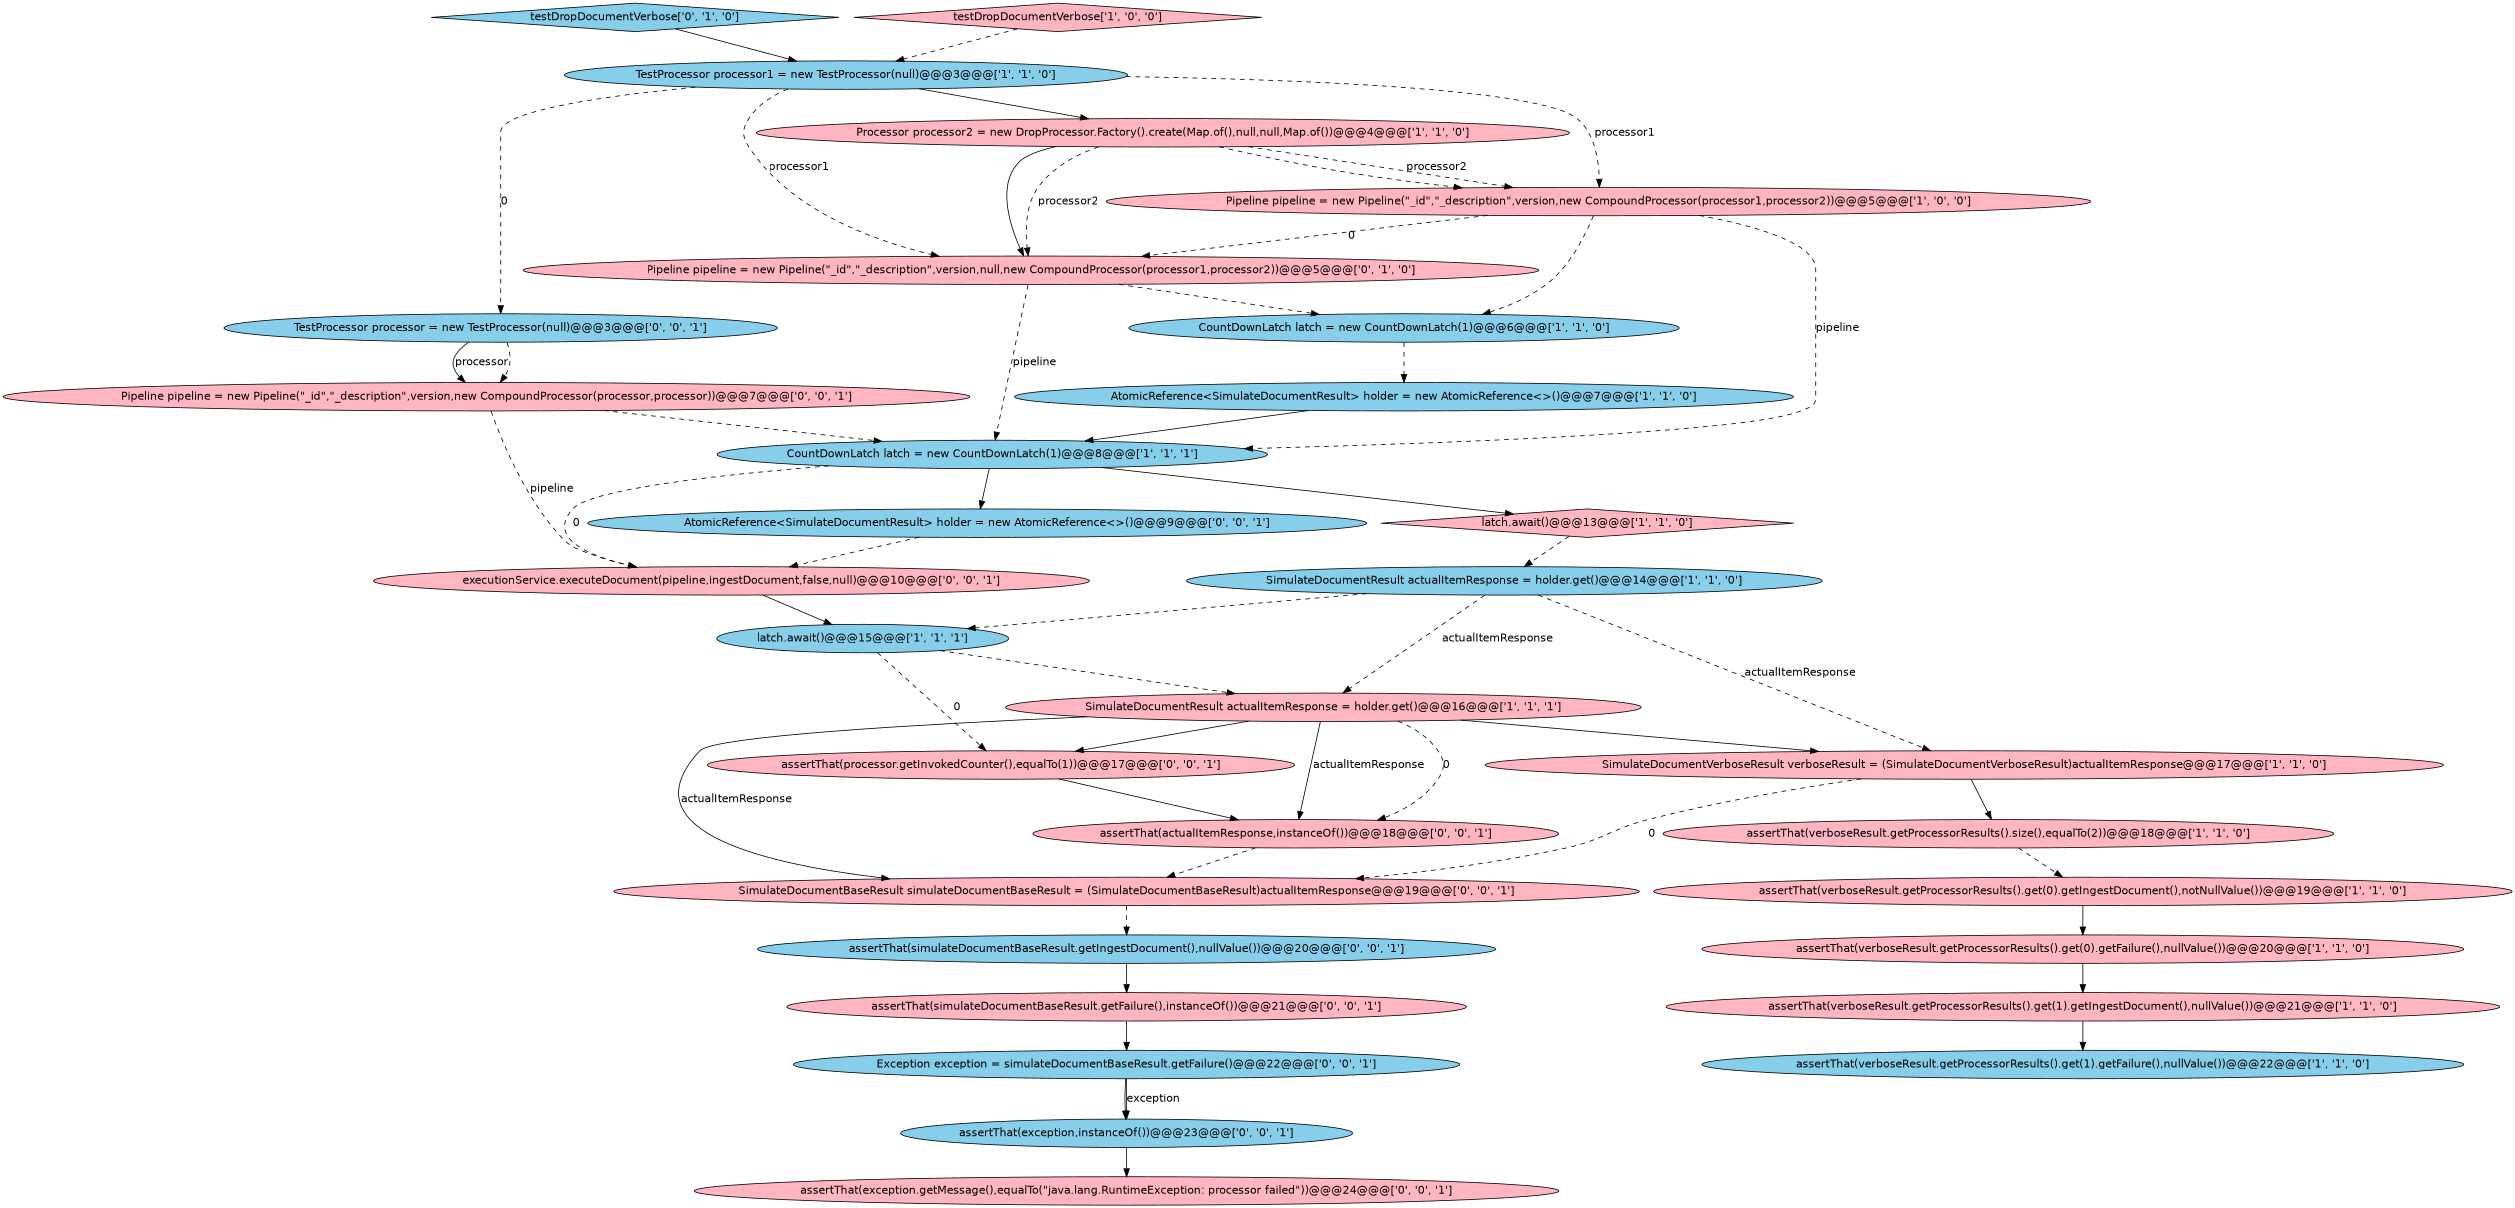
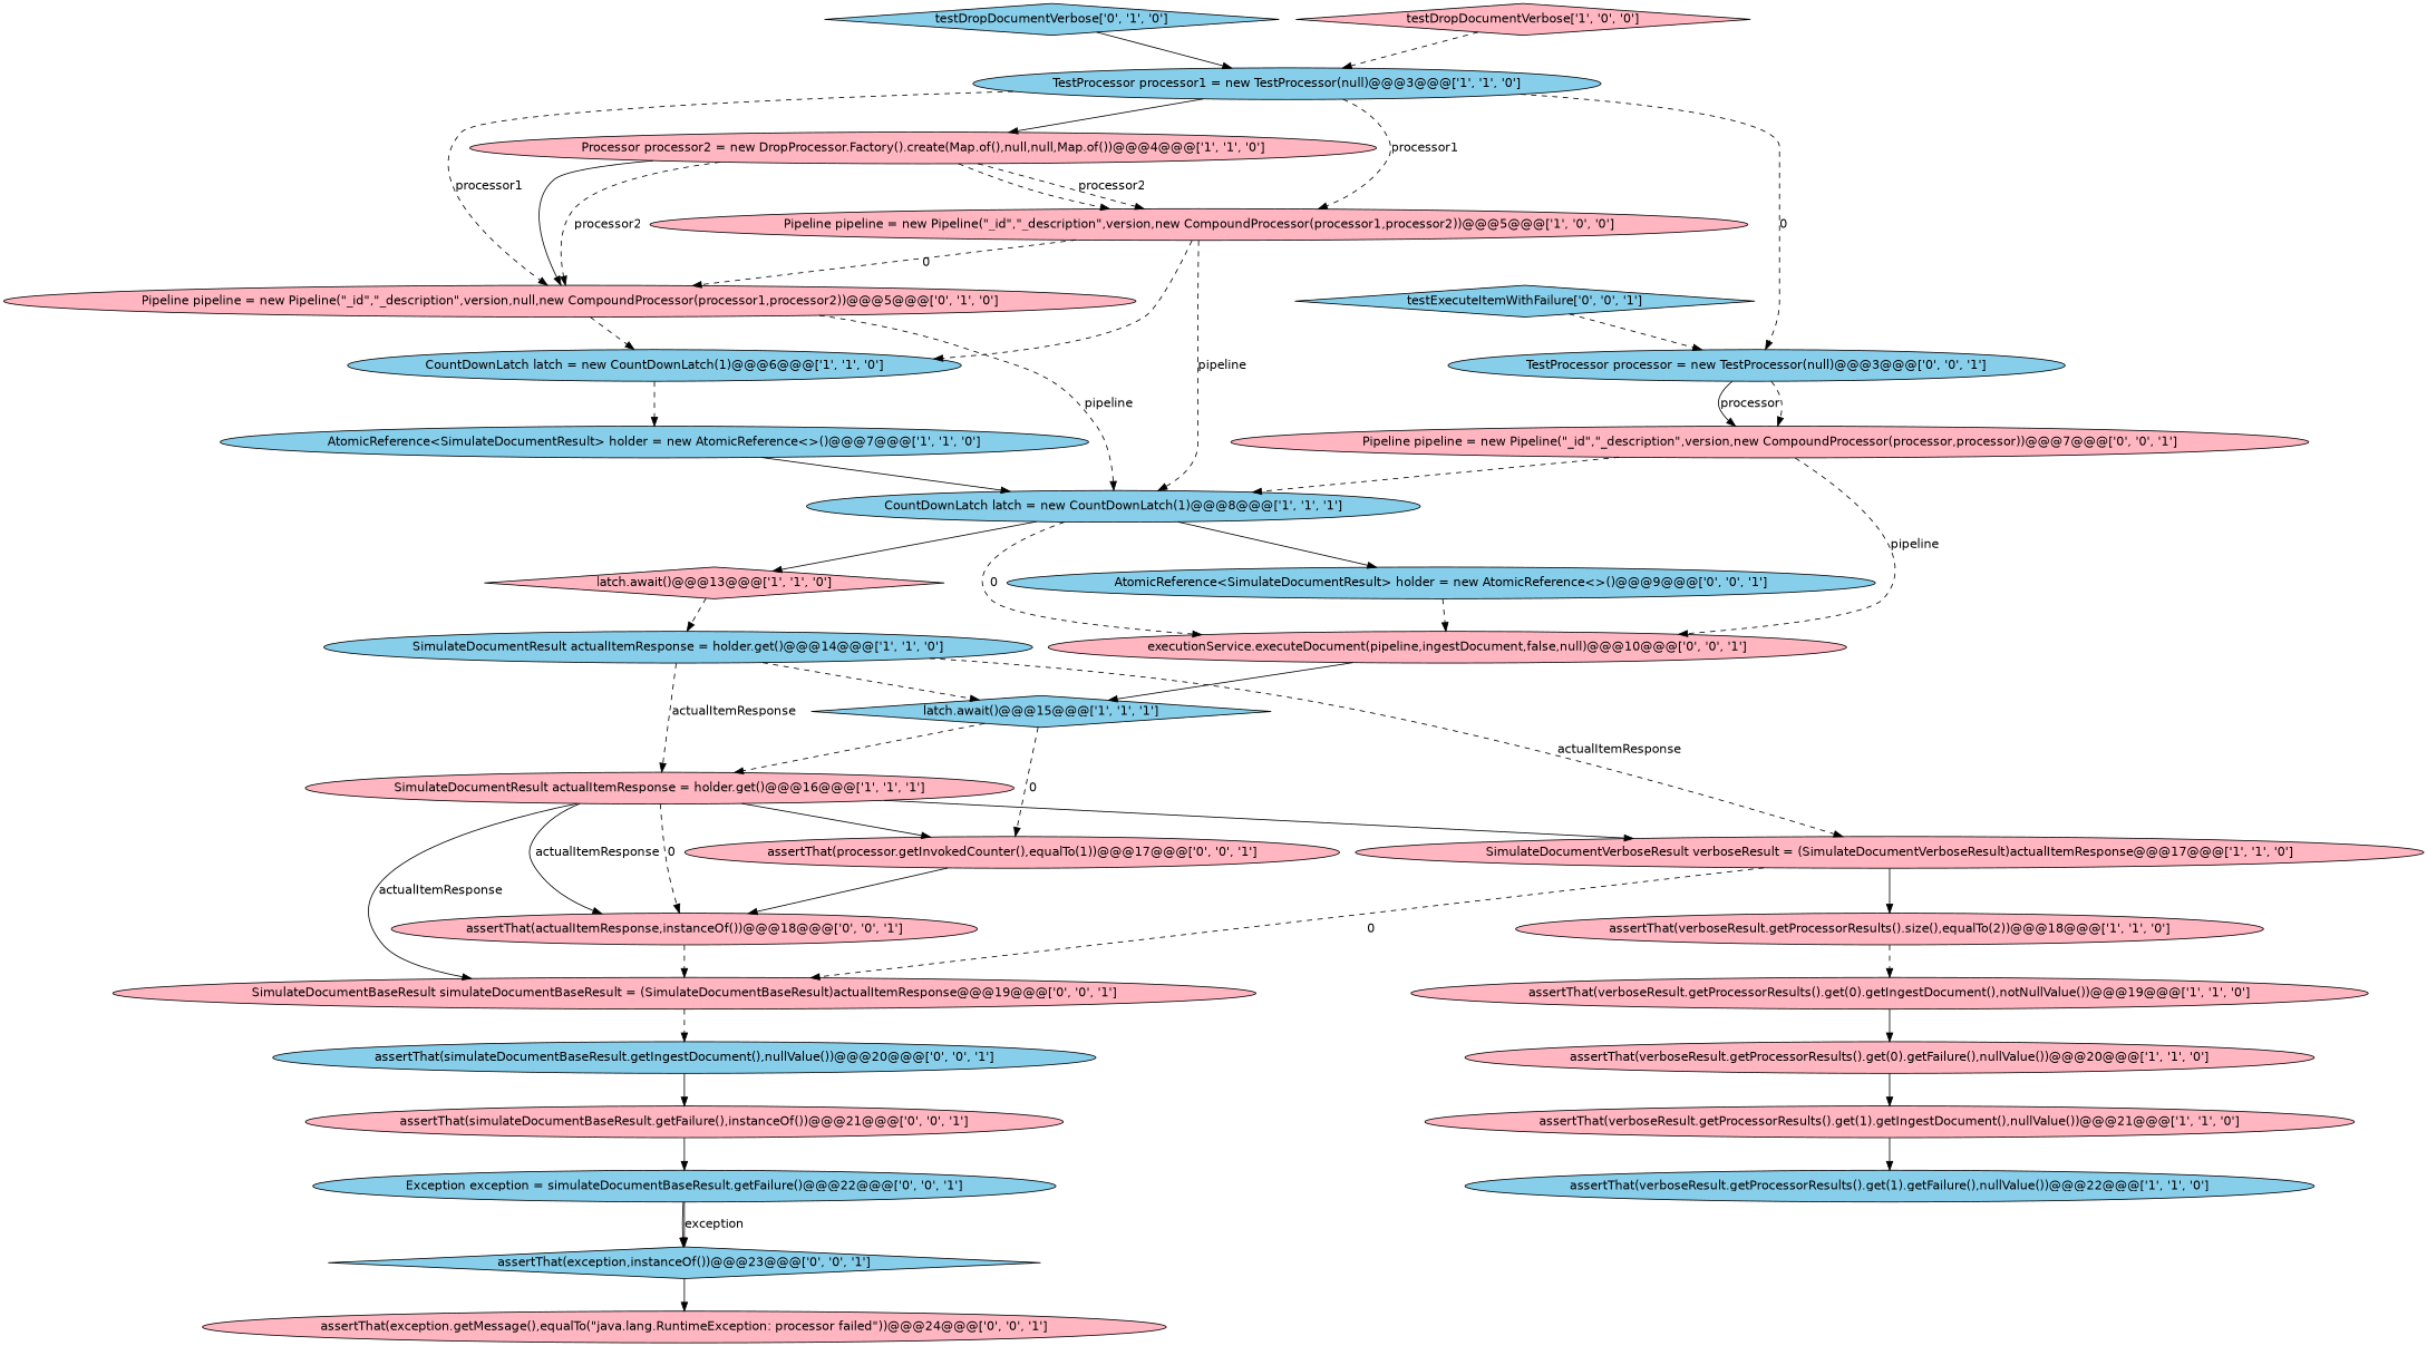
  digraph {
    fontname="DejaVu Sans"
    node [fillcolor=lightpink fontname="DejaVu Sans" shape=ellipse style=filled]
    edge [fontname="DejaVu Sans" style=dashed]
    n1 [fillcolor=skyblue label="assertThat(verboseResult.getProcessorResults().get(1).getFailure(),nullValue())@@@22@@@['1', '1', '0']"]
    n2 [fillcolor=skyblue label="AtomicReference<SimulateDocumentResult> holder = new AtomicReference<>()@@@9@@@['0', '0', '1']"]
    n3 [label="executionService.executeDocument(pipeline,ingestDocument,false,null)@@@10@@@['0', '0', '1']"]
-   n4 [fillcolor=skyblue label="latch.await()@@@15@@@['1', '1', '1']"]
+   n4 [fillcolor=skyblue label="latch.await()@@@15@@@['1', '1', '1']" shape=diamond]
+   n5 [fillcolor=skyblue label="testExecuteItemWithFailure['0', '0', '1']" shape=diamond]
    n6 [fillcolor=skyblue label="TestProcessor processor = new TestProcessor(null)@@@3@@@['0', '0', '1']"]
    n7 [label="Pipeline pipeline = new Pipeline(\"_id\",\"_description\",version,new CompoundProcessor(processor,processor))@@@7@@@['0', '0', '1']"]
    n8 [fillcolor=skyblue label="testDropDocumentVerbose['0', '1', '0']" shape=diamond]
    n9 [fillcolor=skyblue label="TestProcessor processor1 = new TestProcessor(null)@@@3@@@['1', '1', '0']"]
    n10 [label="Pipeline pipeline = new Pipeline(\"_id\",\"_description\",version,new CompoundProcessor(processor1,processor2))@@@5@@@['1', '0', '0']"]
    n11 [label="Pipeline pipeline = new Pipeline(\"_id\",\"_description\",version,null,new CompoundProcessor(processor1,processor2))@@@5@@@['0', '1', '0']"]
    n12 [label="Processor processor2 = new DropProcessor.Factory().create(Map.of(),null,null,Map.of())@@@4@@@['1', '1', '0']"]
    n13 [fillcolor=skyblue label="SimulateDocumentResult actualItemResponse = holder.get()@@@14@@@['1', '1', '0']"]
    n14 [label="SimulateDocumentVerboseResult verboseResult = (SimulateDocumentVerboseResult)actualItemResponse@@@17@@@['1', '1', '0']"]
    n15 [label="SimulateDocumentResult actualItemResponse = holder.get()@@@16@@@['1', '1', '1']"]
    n16 [label="SimulateDocumentBaseResult simulateDocumentBaseResult = (SimulateDocumentBaseResult)actualItemResponse@@@19@@@['0', '0', '1']"]
    n17 [label="assertThat(verboseResult.getProcessorResults().size(),equalTo(2))@@@18@@@['1', '1', '0']"]
    n18 [label="assertThat(processor.getInvokedCounter(),equalTo(1))@@@17@@@['0', '0', '1']"]
    n19 [label="assertThat(actualItemResponse,instanceOf())@@@18@@@['0', '0', '1']"]
    n20 [fillcolor=skyblue label="CountDownLatch latch = new CountDownLatch(1)@@@8@@@['1', '1', '1']"]
    n21 [label="latch.await()@@@13@@@['1', '1', '0']" shape=diamond]
    n22 [fillcolor=skyblue label="CountDownLatch latch = new CountDownLatch(1)@@@6@@@['1', '1', '0']"]
    n23 [fillcolor=skyblue label="AtomicReference<SimulateDocumentResult> holder = new AtomicReference<>()@@@7@@@['1', '1', '0']"]
    n24 [fillcolor=skyblue label="assertThat(simulateDocumentBaseResult.getIngestDocument(),nullValue())@@@20@@@['0', '0', '1']"]
    n25 [label="assertThat(verboseResult.getProcessorResults().get(0).getIngestDocument(),notNullValue())@@@19@@@['1', '1', '0']"]
    n26 [label="assertThat(verboseResult.getProcessorResults().get(1).getIngestDocument(),nullValue())@@@21@@@['1', '1', '0']"]
    n27 [fillcolor=skyblue label="Exception exception = simulateDocumentBaseResult.getFailure()@@@22@@@['0', '0', '1']"]
-   n28 [fillcolor=skyblue label="assertThat(exception,instanceOf())@@@23@@@['0', '0', '1']"]
+   n28 [fillcolor=skyblue label="assertThat(exception,instanceOf())@@@23@@@['0', '0', '1']" shape=diamond]
    n29 [label="assertThat(exception.getMessage(),equalTo(\"java.lang.RuntimeException: processor failed\"))@@@24@@@['0', '0', '1']"]
    n30 [label="assertThat(verboseResult.getProcessorResults().get(0).getFailure(),nullValue())@@@20@@@['1', '1', '0']"]
    n31 [label="testDropDocumentVerbose['1', '0', '0']" shape=diamond]
    n32 [label="assertThat(simulateDocumentBaseResult.getFailure(),instanceOf())@@@21@@@['0', '0', '1']"]
    n2 -> n3
    n3 -> n4 [style=solid]
    n4 -> n15
    n4 -> n18 [label=0]
+   n5 -> n6
    n6 -> n7 [label=processor style=solid]
    n6 -> n7
    n7 -> n3 [label=pipeline]
    n7 -> n20
    n8 -> n9 [style=solid]
    n9 -> n6 [label=0]
    n9 -> n10 [label=processor1]
    n9 -> n11 [label=processor1]
    n9 -> n12 [style=solid]
    n10 -> n11 [label=0]
    n10 -> n20 [label=pipeline]
    n10 -> n22
    n11 -> n20 [label=pipeline]
    n11 -> n22
    n12 -> n10 [label=processor2]
    n12 -> n10
    n12 -> n11 [style=solid]
    n12 -> n11 [label=processor2]
    n13 -> n4
    n13 -> n14 [label=actualItemResponse]
    n13 -> n15 [label=actualItemResponse]
    n14 -> n16 [label=0]
    n14 -> n17 [style=solid]
    n15 -> n14 [style=solid]
    n15 -> n16 [label=actualItemResponse style=solid]
    n15 -> n18 [style=solid]
    n15 -> n19 [label=0]
    n15 -> n19 [label=actualItemResponse style=solid]
    n16 -> n24
    n17 -> n25
    n18 -> n19 [style=solid]
    n19 -> n16
    n20 -> n2 [style=solid]
    n20 -> n3 [label=0]
    n20 -> n21 [style=solid]
    n21 -> n13
    n22 -> n23
    n23 -> n20 [style=solid]
    n24 -> n32 [style=solid]
    n25 -> n30 [style=solid]
    n26 -> n1 [style=solid]
    n27 -> n28 [style=solid]
    n27 -> n28 [label=exception style=solid]
    n28 -> n29 [style=solid]
    n30 -> n26 [style=solid]
    n31 -> n9
    n32 -> n27 [style=solid]
  }
